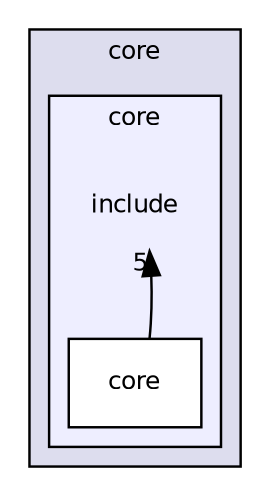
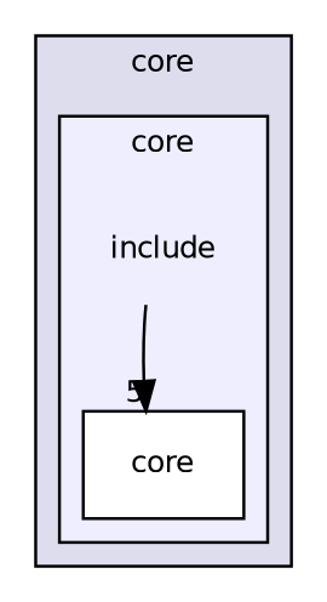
  digraph {
    compound=true
    node [fontname=Helvetica fontsize=10]
    n1 [label=include shape=plaintext]
    n2 [fillcolor=white label=core shape=box style=filled]
    subgraph cluster_1 {
      bgcolor="#ddddee"
      fontname=Helvetica
      fontsize=10
      label=core
      pencolor=black
      subgraph cluster_2 {
        bgcolor="#eeeeff"
        fontname=Helvetica
        fontsize=10
        pencolor=black
        n1
        n2
      }
    }
-   n2 -> n1 [headlabel=5 labeldistance=1.5 labelfontname=Helvetica labelfontsize=10]
+   n1 -> n2 [headlabel=5 labeldistance=1.5 labelfontname=Helvetica labelfontsize=10]
  }
